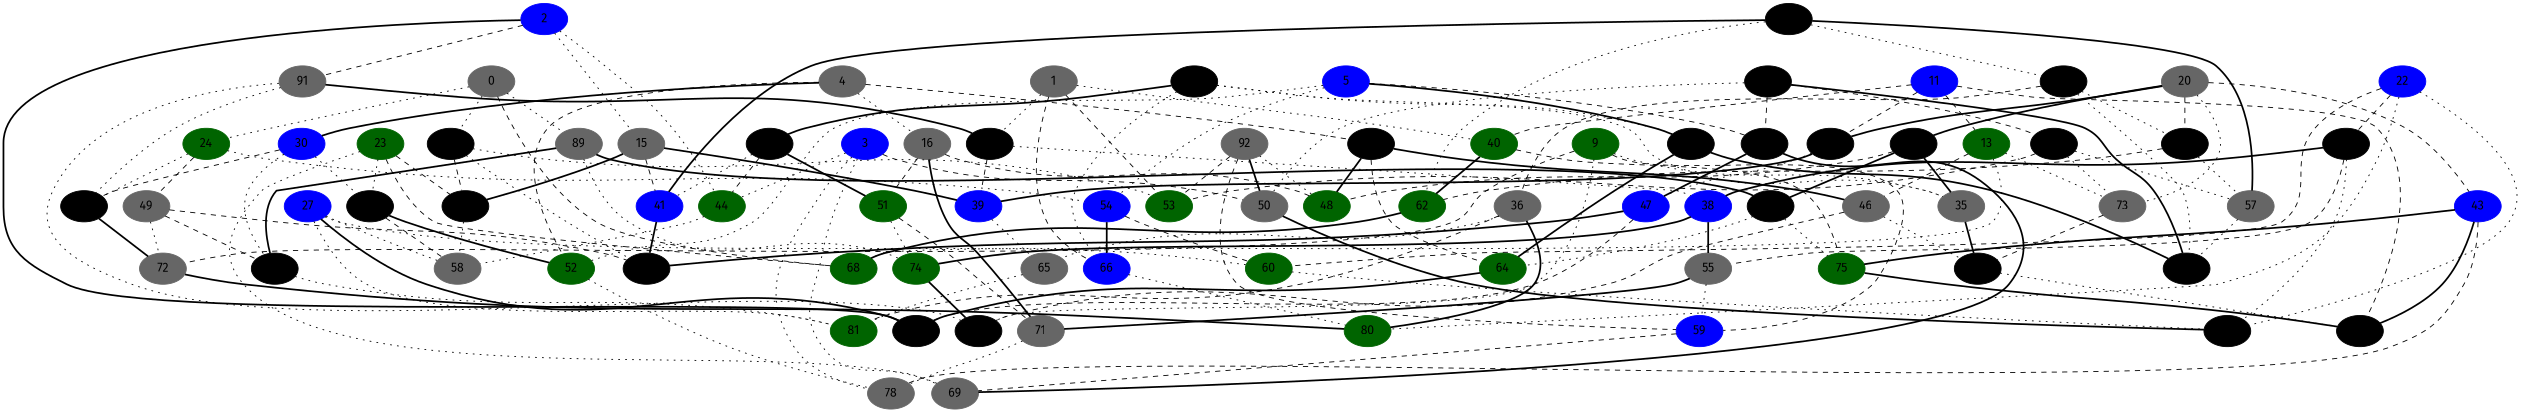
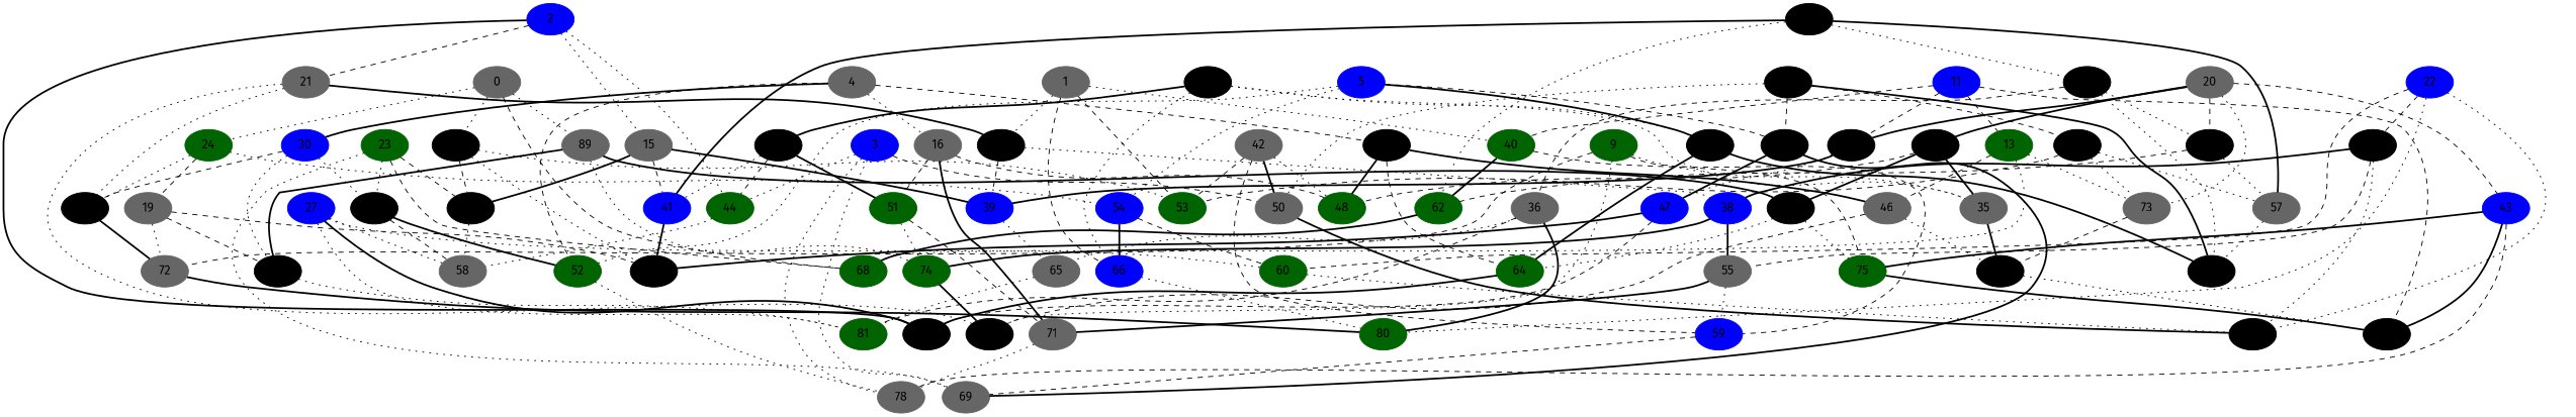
  graph {
    fontname="Fira Sans"
    node [color=black fontname="Fira Sans" style=filled]
    edge [fontname="Fira Sans" style=dotted]
    1 [color=gray40]
    33
    40 [color=darkgreen]
    53 [color=darkgreen]
    66 [color=blue]
    39 [color=blue]
    38 [color=blue]
    62 [color=darkgreen]
    75 [color=darkgreen]
    80 [color=darkgreen]
    2 [color=blue]
    15 [color=gray40]
-   21 [color=gray40 label=91]
+   21 [color=gray40]
    44 [color=darkgreen]
    77
    41 [color=blue]
    29
    79
    61
    58 [color=gray40]
    3 [color=blue]
    50 [color=gray40]
    69 [color=gray40]
    78 [color=gray40]
    83
    4 [color=gray40]
    14
    16 [color=gray40]
    30 [color=blue]
    52 [color=darkgreen]
    46 [color=gray40]
    48 [color=darkgreen]
    64 [color=darkgreen]
    51 [color=darkgreen]
    71 [color=gray40]
    70
    31
    5 [color=blue]
    18
    32
    54 [color=blue]
    47 [color=blue]
    67
    60 [color=darkgreen]
    n45 [color=gray40 label=0]
    n46 [color=gray40 label=89]
    24 [color=darkgreen]
    28
    68 [color=darkgreen]
    63
    74 [color=darkgreen]
-   49 [color=gray40]
+   49 [color=gray40 label=19]
    56
    7
    17
    35 [color=gray40]
    76
    8
    10
    57 [color=gray40]
    36 [color=gray40]
    37
    9 [color=darkgreen]
    59 [color=blue]
    72 [color=gray40]
    81 [color=darkgreen]
    65 [color=gray40]
    11 [color=blue]
    13 [color=darkgreen]
    26
    82
    73 [color=gray40]
    12
    45
    20 [color=gray40]
    25
    43 [color=blue]
    22 [color=blue]
    34
    55 [color=gray40]
    23 [color=darkgreen]
    27 [color=blue]
-   42 [color=gray40 label=92]
+   42 [color=gray40]
    1 -- 33
    1 -- 40
    1 -- 53 [style=dashed]
    1 -- 66 [style=dashed]
    33 -- 39 [style=dashed]
    33 -- 38
    40 -- 62 [style=bold]
    40 -- 75 [style=dashed]
    66 -- 80
    39 -- 65
    38 -- 74 [style=bold]
    38 -- 55 [style=bold]
    62 -- 68 [style=bold]
    75 -- 82 [style=bold]
    2 -- 15
    2 -- 21 [style=dashed]
    2 -- 44
    2 -- 77 [style=bold]
    15 -- 39 [style=bold]
    15 -- 41 [style=dashed]
    15 -- 29 [style=bold]
    21 -- 33 [style=bold]
    21 -- 79
    21 -- 61
    44 -- 58
    41 -- 56 [style=bold]
    29 -- 58
    61 -- 72 [style=bold]
    3 -- 44
    3 -- 50 [style=dashed]
    3 -- 69
    3 -- 78
    50 -- 83 [style=bold]
    4 -- 14 [style=dashed]
    4 -- 16
    4 -- 30 [style=bold]
    4 -- 52 [style=dashed]
    14 -- 46 [style=bold]
    14 -- 48 [style=bold]
    14 -- 64 [style=dashed]
    16 -- 48 [style=dashed]
    16 -- 51 [style=dashed]
    16 -- 71 [style=bold]
    30 -- 61 [style=dashed]
    30 -- 70
    30 -- 31
    52 -- 78
    46 -- 79 [style=dashed]
    46 -- 76
    64 -- 77 [style=bold]
    51 -- 71 [style=dashed]
    51 -- 74
    71 -- 78
    70 -- 81
    31 -- 58 [style=dashed]
    31 -- 52 [style=bold]
    5 -- 52
    5 -- 18 [style=dashed]
    5 -- 32 [style=bold]
    5 -- 54
    18 -- 69 [style=bold]
    18 -- 47 [style=bold]
    32 -- 64 [style=bold]
    32 -- 67 [style=bold]
    54 -- 66 [style=bold]
    54 -- 60 [style=dashed]
    47 -- 77 [style=dashed]
    47 -- 56 [style=bold]
    60 -- 83
    n45 -- n46
    n45 -- 24
    n45 -- 28
    n45 -- 68 [style=dashed]
    n46 -- 70 [style=bold]
    n46 -- 63 [style=bold]
    n46 -- 74
    24 -- 61
    24 -- 54
    24 -- 49 [style=dashed]
    28 -- 53
    28 -- 29 [style=dashed]
    28 -- 56
    63 -- 75
    63 -- 64
    74 -- 79 [style=bold]
    49 -- 70 [style=dashed]
    49 -- 56 [style=dashed]
    49 -- 72
    7 -- 66
    7 -- 32
    7 -- 17 [style=bold]
    7 -- 35
    17 -- 44 [style=dashed]
    17 -- 41
    17 -- 51 [style=bold]
    35 -- 76 [style=bold]
    76 -- 82
    8 -- 62
    8 -- 41 [style=bold]
    8 -- 10
    8 -- 57 [style=bold]
    10 -- 67
    10 -- 36 [style=dashed]
    10 -- 37
    57 -- 67
    36 -- 80 [style=bold]
    36 -- 81 [style=dashed]
    36 -- 65
    37 -- 62 [style=dashed]
    37 -- 57
    9 -- 79
    9 -- 35
    9 -- 59 [style=dashed]
    9 -- 72 [style=dashed]
    59 -- 69 [style=dashed]
    72 -- 80 [style=bold]
    65 -- 81
    11 -- 40 [style=dashed]
    11 -- 13 [style=dashed]
    11 -- 26 [style=dashed]
    11 -- 82 [style=dashed]
    13 -- 46 [style=dashed]
    13 -- 68
    13 -- 73
    26 -- 39 [style=bold]
    26 -- 47
    73 -- 76 [style=dashed]
    12 -- 50
    12 -- 18 [style=dashed]
    12 -- 67 [style=bold]
    12 -- 45 [style=dashed]
    45 -- 53 [style=dashed]
    45 -- 57
    45 -- 73
    20 -- 37 [style=dashed]
    20 -- 26 [style=bold]
    20 -- 73
    20 -- 25 [style=bold]
    20 -- 43 [style=dashed]
    25 -- 48 [style=dashed]
    25 -- 63 [style=bold]
    25 -- 35 [style=bold]
    43 -- 75 [style=bold]
    43 -- 78 [style=dashed]
    43 -- 82 [style=bold]
    22 -- 80
    22 -- 83
    22 -- 60 [style=dashed]
    22 -- 34 [style=dashed]
    34 -- 38 [style=bold]
    34 -- 83
    34 -- 55 [style=dashed]
    55 -- 71 [style=bold]
    55 -- 59
    23 -- 29 [style=dashed]
    23 -- 69
    23 -- 31
    23 -- 68 [style=dashed]
    27 -- 77 [style=bold]
    27 -- 58
    27 -- 60
    27 -- 81
    42 -- 53 [style=dashed]
    42 -- 50 [style=bold]
    42 -- 48
    42 -- 59 [style=dashed]
  }
